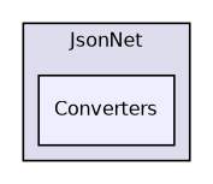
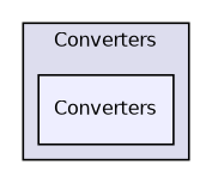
  digraph {
    compound=true
    n1 [fillcolor="#eeeeff" fontname=Helvetica fontsize=10 label=Converters pencolor=black shape=box style=filled]
    subgraph cluster_1 {
      bgcolor="#ddddee"
      fontname=Helvetica
      fontsize=10
-     label=JsonNet
+     label=Converters
      pencolor=black
      n1
    }
  }
